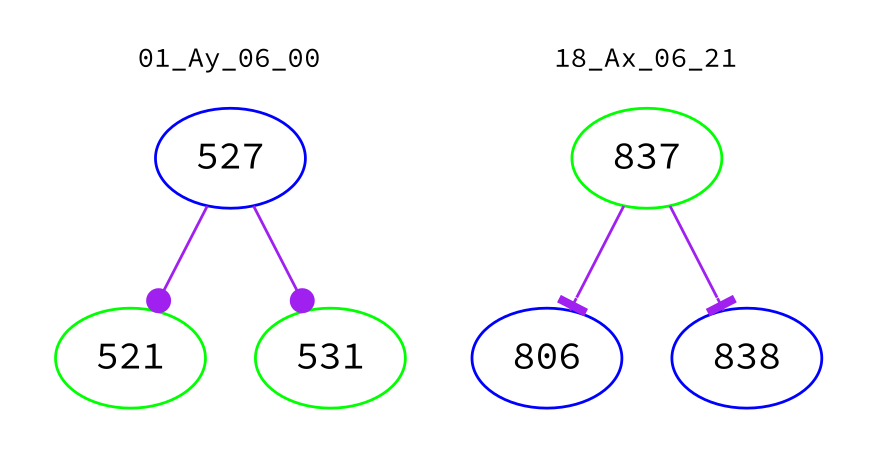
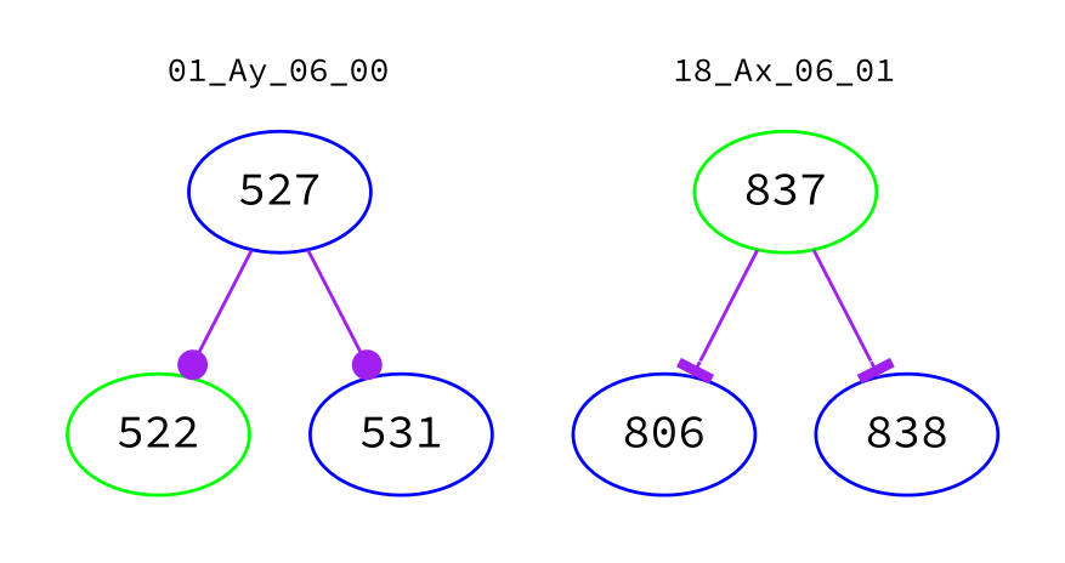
  digraph {
    fontname="Source Code Pro"
    node [color=blue fontname="Source Code Pro"]
    edge [arrowhead=dot color=purple fontname="Source Code Pro"]
    n1 [label=527]
-   n2 [color=green label=521]
-   n3 [color=green label=531]
+   n2 [color=green label=522]
+   n3 [label=531]
    n4 [color=green label=837]
    n5 [label=806]
    n6 [label=838]
    subgraph cluster_1 {
      color=white
      fontsize=10
      label="01_Ay_06_00"
      n1
      n2
      n3
    }
    subgraph cluster_2 {
      color=white
      fontsize=10
-     label="18_Ax_06_21"
+     label="18_Ax_06_01"
      n4
      n5
      n6
    }
    n1 -> n2
    n1 -> n3
    n4 -> n5 [arrowhead=tee]
    n4 -> n6 [arrowhead=tee]
  }
